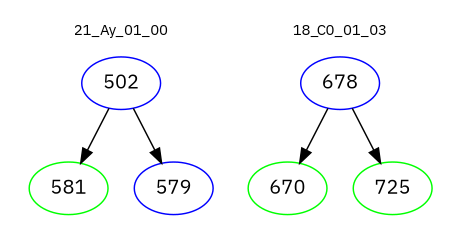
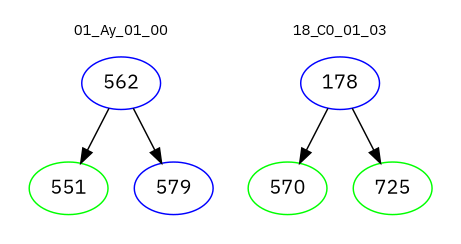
  digraph {
    fontname="IBM Plex Sans"
    node [color=blue fontname="IBM Plex Sans"]
    edge [color=black fontname="IBM Plex Sans"]
-   n1 [label=502]
-   n2 [color=green label=581]
+   n1 [label=562]
+   n2 [color=green label=551]
    n3 [label=579]
-   n4 [label=678]
-   n5 [color=green label=670]
+   n4 [label=178]
+   n5 [color=green label=570]
    n6 [color=green label=725]
    subgraph cluster_1 {
      color=white
      fontsize=10
-     label="21_Ay_01_00"
+     label="01_Ay_01_00"
      n1
      n2
      n3
    }
    subgraph cluster_2 {
      color=white
      fontsize=10
      label="18_C0_01_03"
      n4
      n5
      n6
    }
    n1 -> n2
    n1 -> n3
    n4 -> n5
    n4 -> n6
  }
